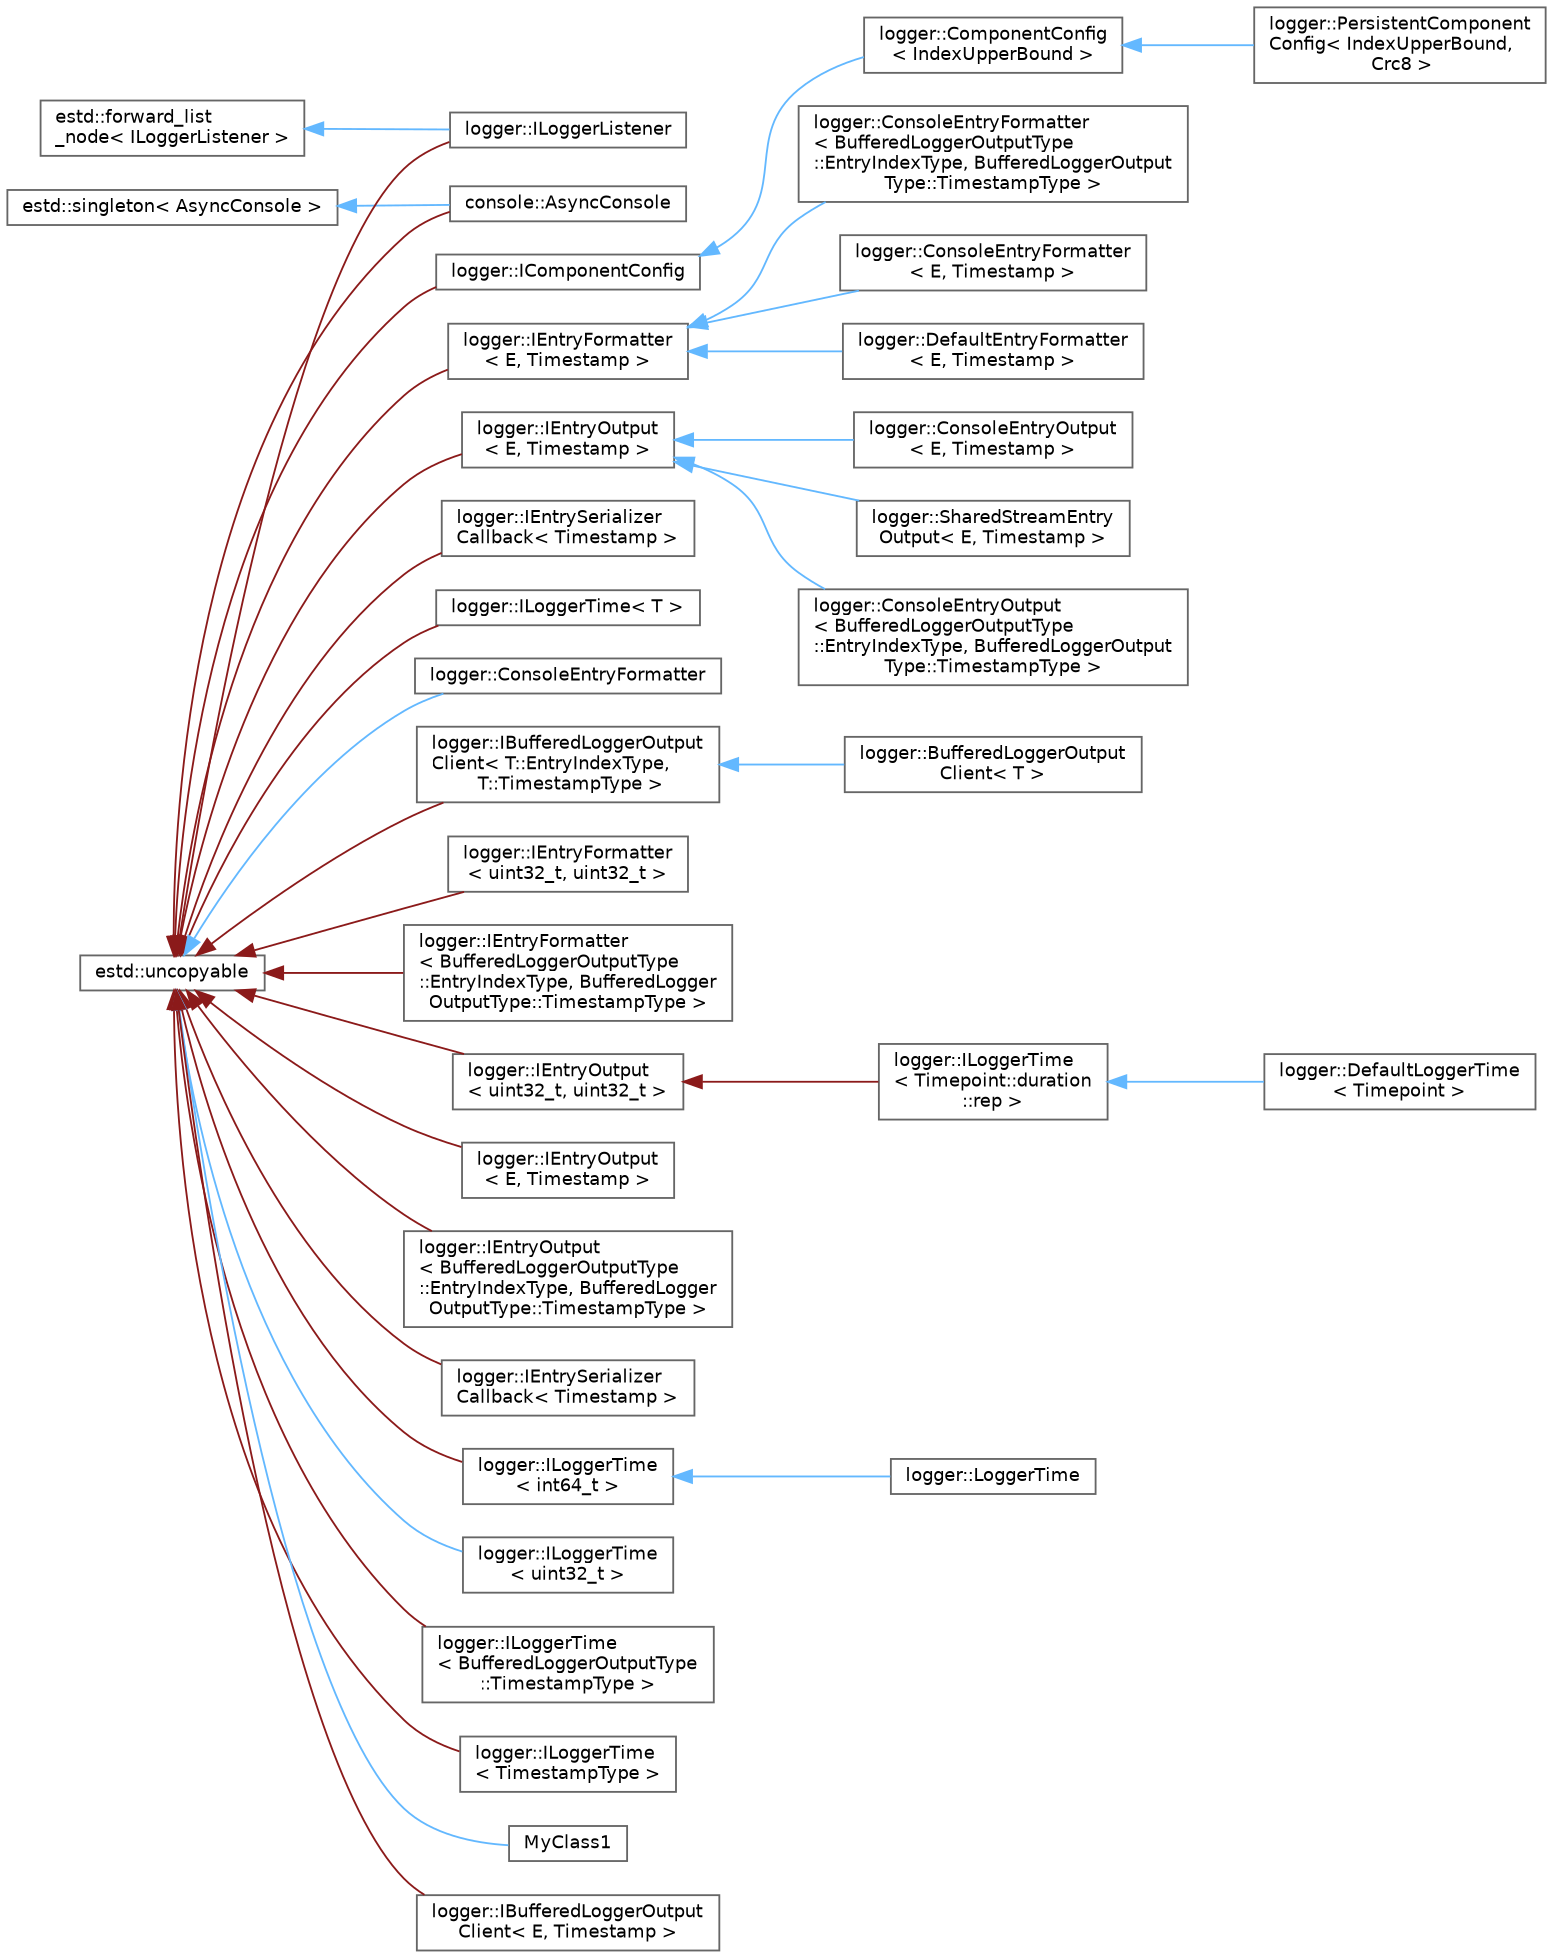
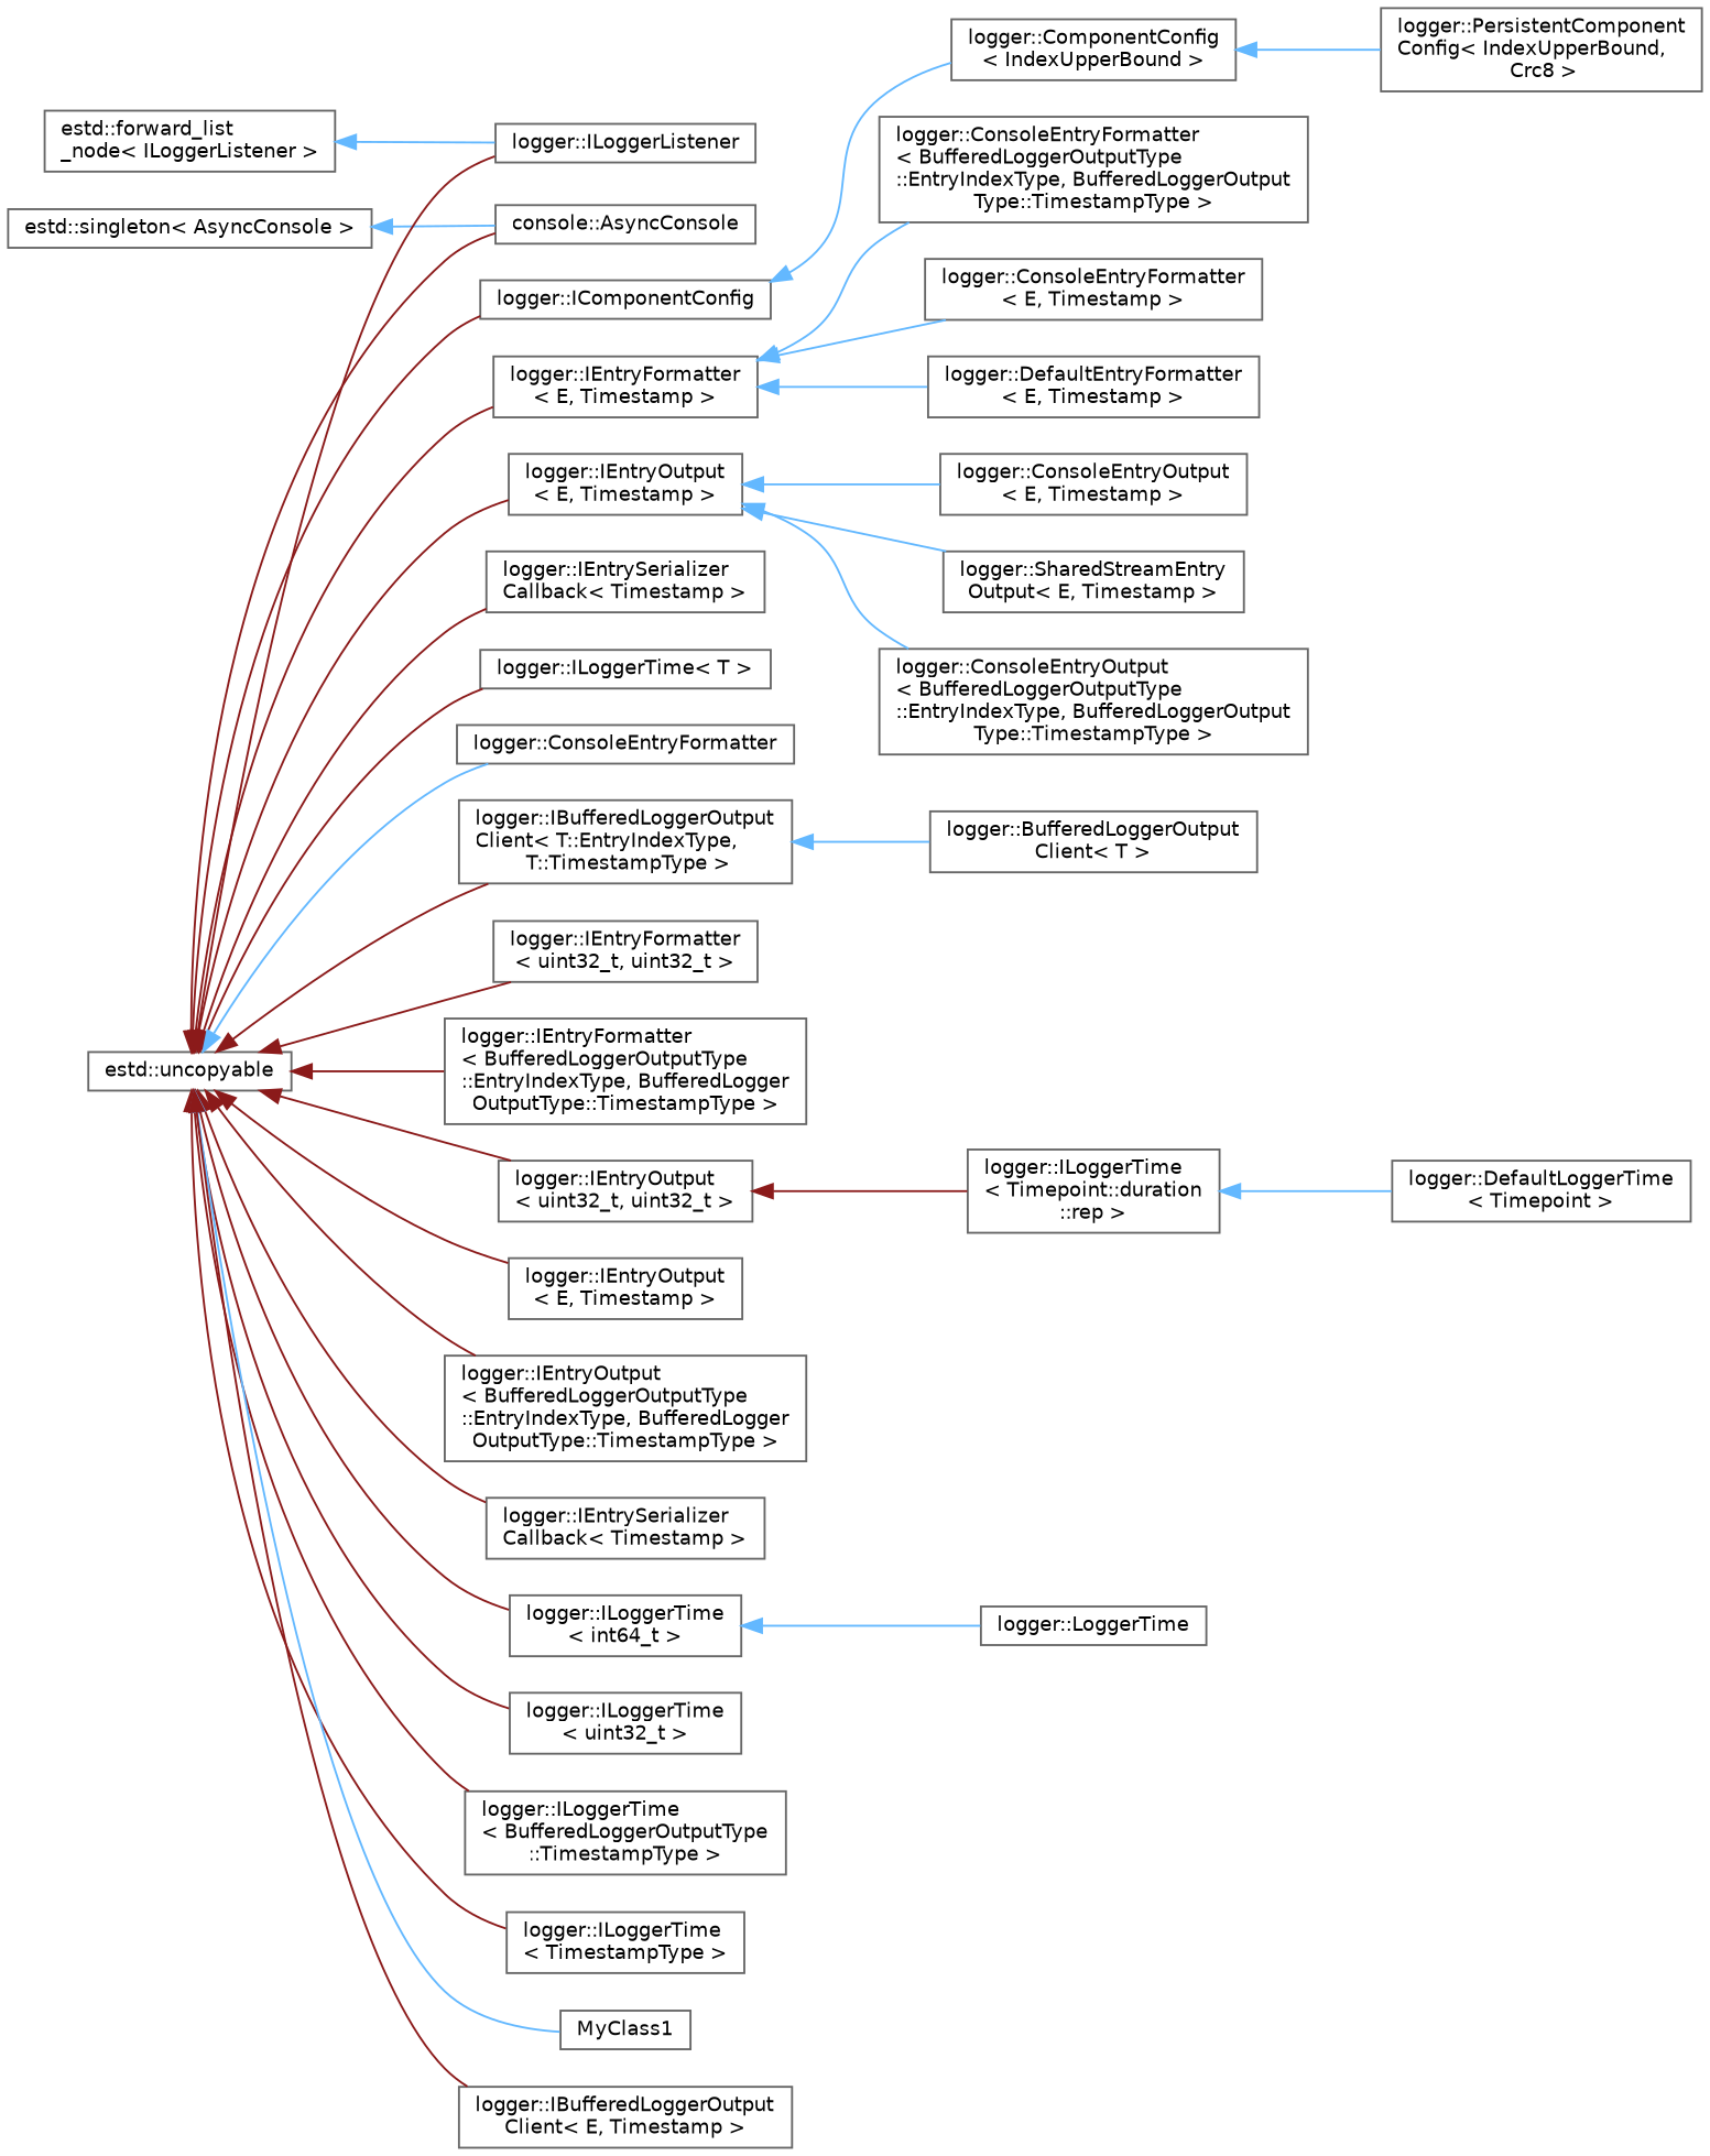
  digraph {
    rankdir=LR
    node [color=grey40 fillcolor=white fontname=Helvetica fontsize=10 shape=box style=filled]
    edge [color=firebrick4 dir=back fontname=Helvetica fontsize=10 labelfontname=Helvetica labelfontsize=10 style=solid]
    n1 [height=0.2 label="estd::forward_list\l_node\< ILoggerListener \>" width=0.4]
    n2 [height=0.2 label="logger::ILoggerListener" width=0.4]
    n3 [height=0.2 label="estd::singleton\< AsyncConsole \>" width=0.4]
    n4 [height=0.2 label="console::AsyncConsole" width=0.4]
    n5 [height=0.2 label="estd::uncopyable" width=0.4]
    n6 [height=0.2 label="logger::IBufferedLoggerOutput\lClient\< T::EntryIndexType,\l T::TimestampType \>" width=0.4]
    n7 [height=0.2 label="logger::IEntryFormatter\l\< uint32_t, uint32_t \>" width=0.4]
    n8 [height=0.2 label="logger::IEntryFormatter\l\< BufferedLoggerOutputType\l::EntryIndexType, BufferedLogger\lOutputType::TimestampType \>" width=0.4]
    n9 [height=0.2 label="logger::IEntryOutput\l\< uint32_t, uint32_t \>" width=0.4]
    n10 [height=0.2 label="logger::IEntryOutput\l\< E, Timestamp \>" width=0.4]
    n11 [height=0.2 label="logger::IEntryOutput\l\< BufferedLoggerOutputType\l::EntryIndexType, BufferedLogger\lOutputType::TimestampType \>" width=0.4]
    n12 [height=0.2 label="logger::IEntrySerializer\lCallback\< Timestamp \>" width=0.4]
    n13 [height=0.2 label="logger::ILoggerTime\l\< int64_t \>" width=0.4]
    n14 [height=0.2 label="logger::ILoggerTime\l\< uint32_t \>" width=0.4]
    n15 [height=0.2 label="logger::ILoggerTime\l\< BufferedLoggerOutputType\l::TimestampType \>" width=0.4]
    n16 [height=0.2 label="logger::ILoggerTime\l\< TimestampType \>" width=0.4]
    n17 [height=0.2 label=MyClass1 width=0.4]
    n18 [height=0.2 label="logger::IBufferedLoggerOutput\lClient\< E, Timestamp \>" width=0.4]
    n19 [height=0.2 label="logger::IComponentConfig" width=0.4]
    n20 [height=0.2 label="logger::IEntryFormatter\l\< E, Timestamp \>" width=0.4]
    n21 [height=0.2 label="logger::IEntryOutput\l\< E, Timestamp \>" width=0.4]
    n22 [height=0.2 label="logger::IEntrySerializer\lCallback\< Timestamp \>" width=0.4]
    n23 [height=0.2 label="logger::ILoggerTime\< T \>" width=0.4]
    n24 [height=0.2 label="logger::ConsoleEntryFormatter" width=0.4]
    n25 [height=0.2 label="logger::BufferedLoggerOutput\lClient\< T \>" width=0.4]
    n26 [height=0.2 label="logger::ILoggerTime\l\< Timepoint::duration\l::rep \>" width=0.4]
    n27 [height=0.2 label="logger::DefaultLoggerTime\l\< Timepoint \>" width=0.4]
    n28 [height=0.2 label="logger::LoggerTime" width=0.4]
    n29 [height=0.2 label="logger::ComponentConfig\l\< IndexUpperBound \>" width=0.4]
    n30 [height=0.2 label="logger::ConsoleEntryFormatter\l\< BufferedLoggerOutputType\l::EntryIndexType, BufferedLoggerOutput\lType::TimestampType \>" width=0.4]
    n31 [height=0.2 label="logger::ConsoleEntryFormatter\l\< E, Timestamp \>" width=0.4]
    n32 [height=0.2 label="logger::DefaultEntryFormatter\l\< E, Timestamp \>" width=0.4]
    n33 [height=0.2 label="logger::ConsoleEntryOutput\l\< BufferedLoggerOutputType\l::EntryIndexType, BufferedLoggerOutput\lType::TimestampType \>" width=0.4]
    n34 [height=0.2 label="logger::ConsoleEntryOutput\l\< E, Timestamp \>" width=0.4]
    n35 [height=0.2 label="logger::SharedStreamEntry\lOutput\< E, Timestamp \>" width=0.4]
    n36 [height=0.2 label="logger::PersistentComponent\lConfig\< IndexUpperBound,\l Crc8 \>" width=0.4]
    n1 -> n2 [color=steelblue1]
    n3 -> n4 [color=steelblue1]
    n5 -> n2
    n5 -> n4
    n5 -> n6
    n5 -> n7
    n5 -> n8
    n5 -> n9
    n5 -> n10
    n5 -> n11
    n5 -> n12
    n5 -> n13
-   n5 -> n14 [color=steelblue1]
+   n5 -> n14
    n5 -> n15
    n5 -> n16
    n5 -> n17 [color=steelblue1]
    n5 -> n18
    n5 -> n19
    n5 -> n20
    n5 -> n21
    n5 -> n22
    n5 -> n23
    n5 -> n24 [color=steelblue1]
    n6 -> n25 [color=steelblue1]
    n9 -> n26
    n13 -> n28 [color=steelblue1]
    n19 -> n29 [color=steelblue1]
    n20 -> n30 [color=steelblue1]
    n20 -> n31 [color=steelblue1]
    n20 -> n32 [color=steelblue1]
    n21 -> n33 [color=steelblue1]
    n21 -> n34 [color=steelblue1]
    n21 -> n35 [color=steelblue1]
    n26 -> n27 [color=steelblue1]
    n29 -> n36 [color=steelblue1]
  }
